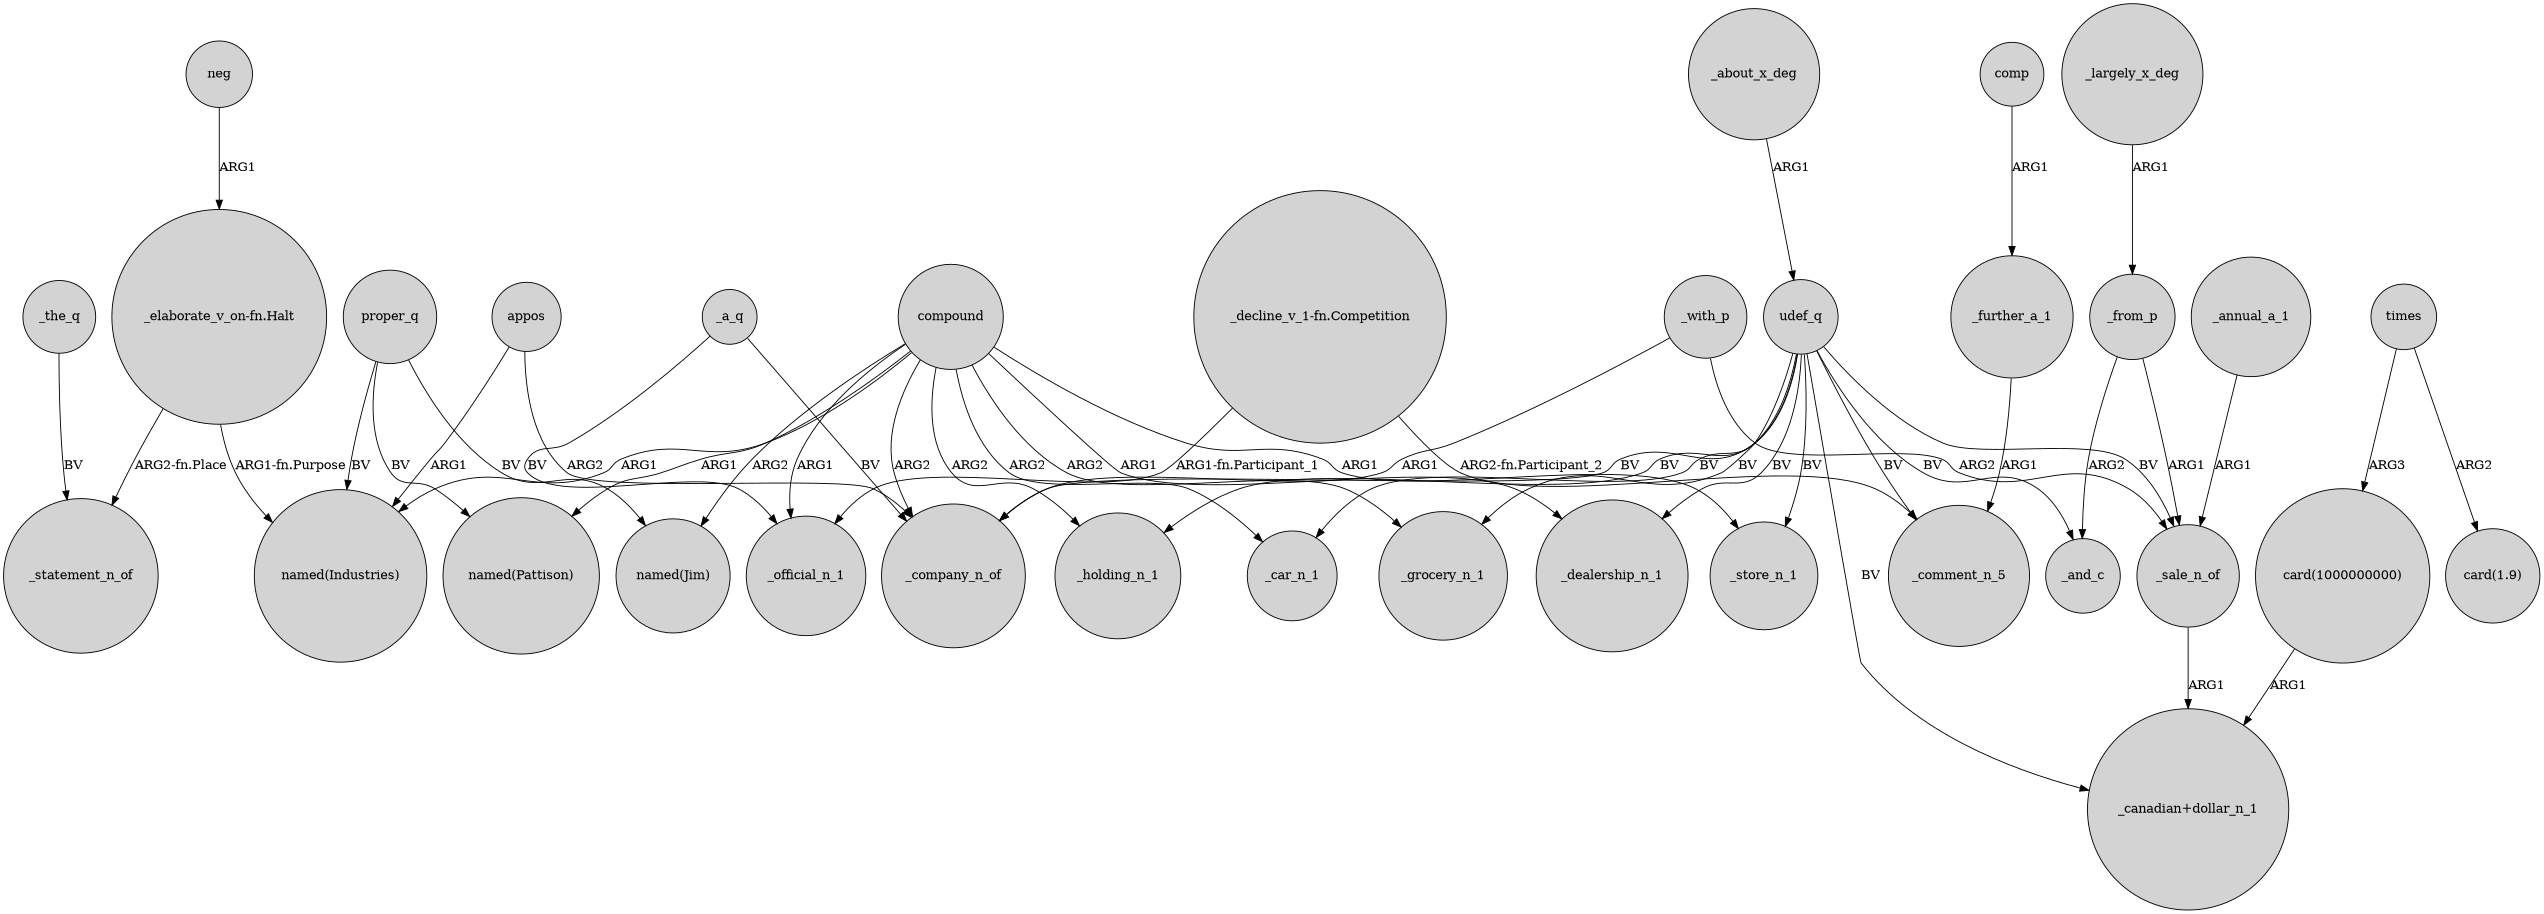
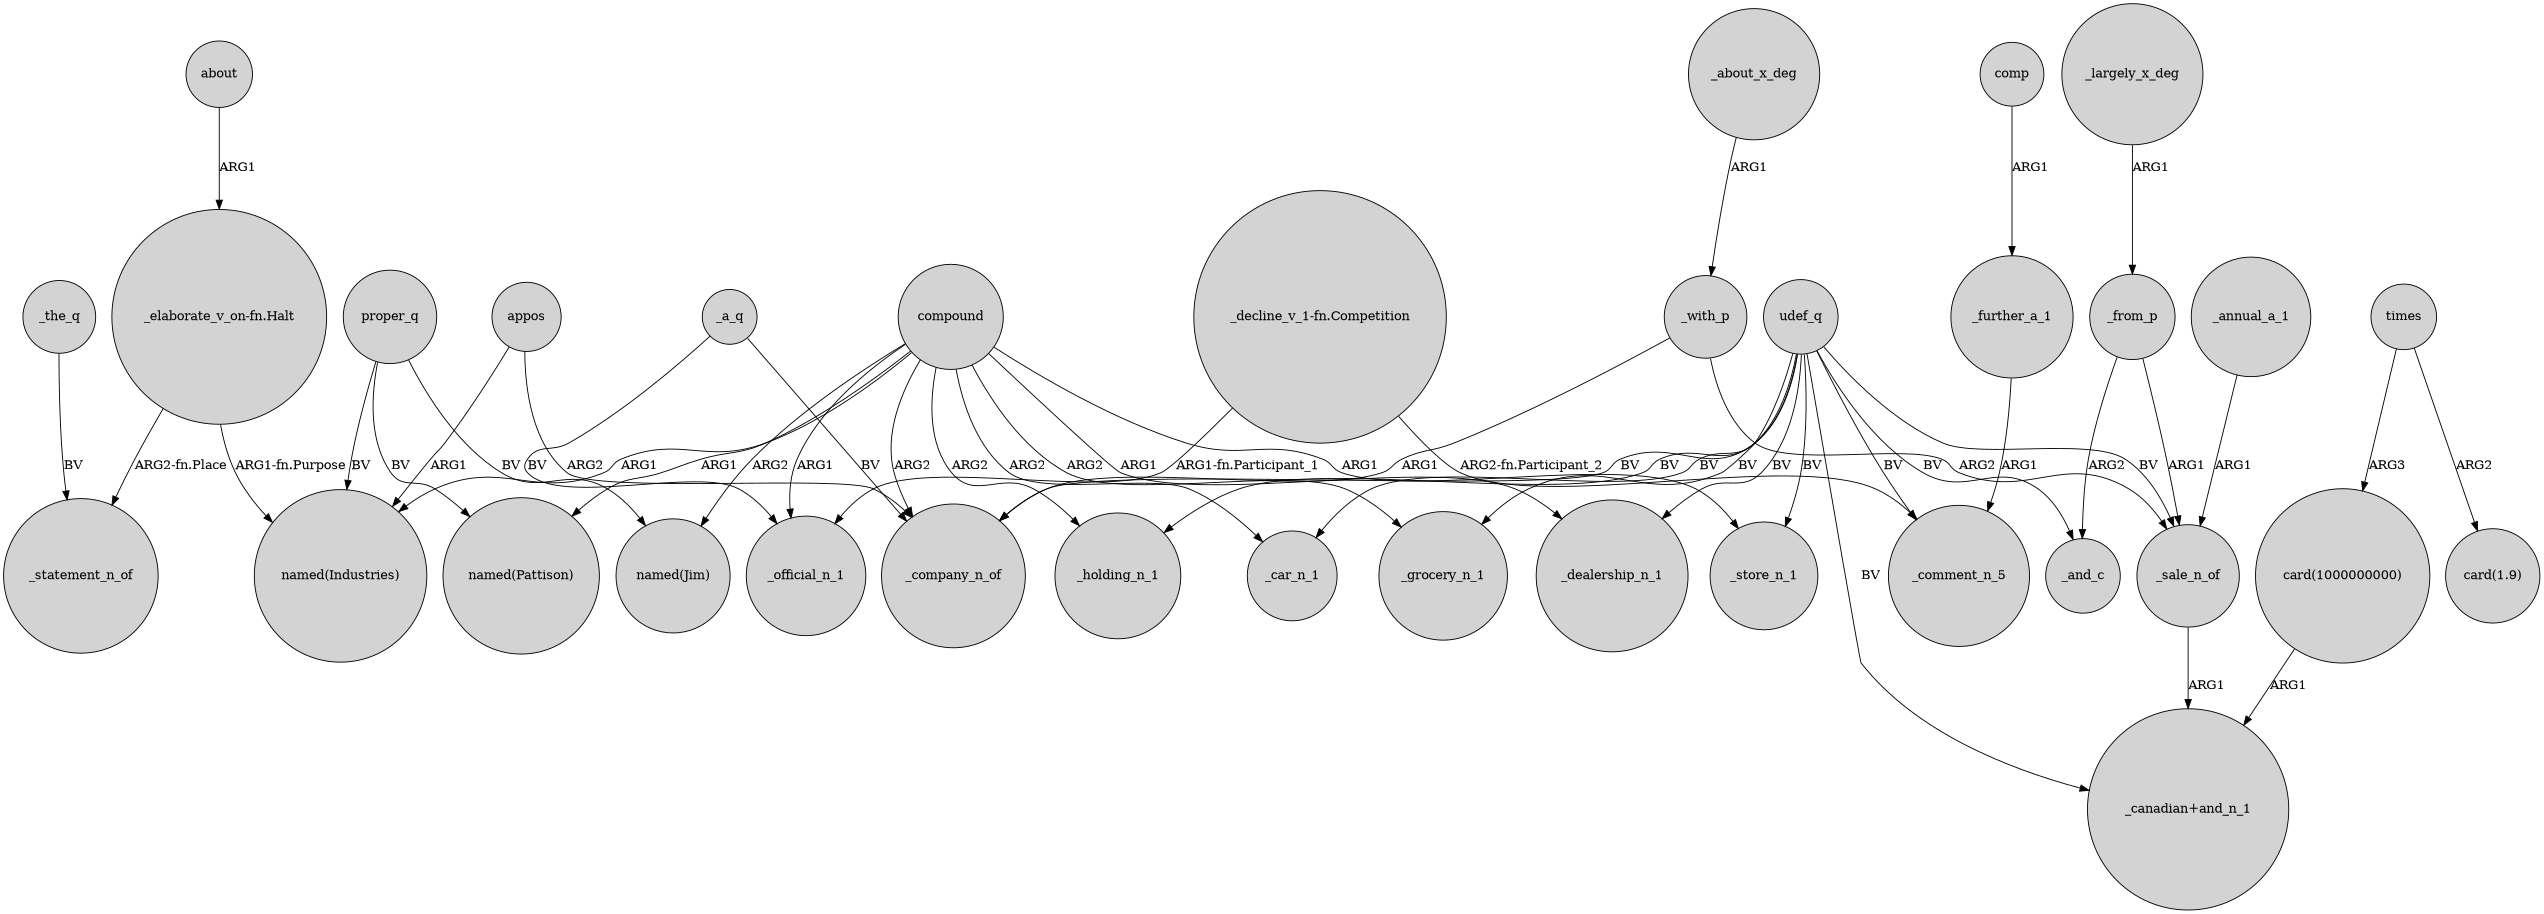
  digraph {
    node [shape=circle style=filled]
    "_decline_v_1-fn.Competition"
    _official_n_1
    n3 [label=_comment_n_5]
    compound
    "named(Jim)"
    _grocery_n_1
    "named(Industries)"
    _dealership_n_1
    _holding_n_1
    _company_n_of
    _store_n_1
    "named(Pattison)"
    _car_n_1
    proper_q
    "_elaborate_v_on-fn.Halt"
    _statement_n_of
    udef_q
    _and_c
    _sale_n_of
-   "_canadian+dollar_n_1"
+   "_canadian+dollar_n_1" [label="_canadian+and_n_1"]
    _a_q
    _from_p
    times
    "card(1000000000)"
    "card(1.9)"
    _annual_a_1
    _about_x_deg
    _with_p
-   neg
+   neg [label=about]
    _further_a_1
    _largely_x_deg
    appos
    _the_q
    comp
    "_decline_v_1-fn.Competition" -> _official_n_1 [label="ARG1-fn.Participant_1"]
    "_decline_v_1-fn.Competition" -> n3 [label="ARG2-fn.Participant_2"]
    compound -> _official_n_1 [label=ARG1]
    compound -> "named(Jim)" [label=ARG2]
    compound -> _grocery_n_1 [label=ARG2]
    compound -> "named(Industries)" [label=ARG1]
    compound -> _dealership_n_1 [label=ARG1]
    compound -> _holding_n_1 [label=ARG2]
    compound -> _company_n_of [label=ARG2]
    compound -> _store_n_1 [label=ARG1]
    compound -> "named(Pattison)" [label=ARG1]
    compound -> _car_n_1 [label=ARG2]
    proper_q -> "named(Jim)" [label=BV]
    proper_q -> "named(Industries)" [label=BV]
    proper_q -> "named(Pattison)" [label=BV]
    "_elaborate_v_on-fn.Halt" -> "named(Industries)" [label="ARG1-fn.Purpose"]
    "_elaborate_v_on-fn.Halt" -> _statement_n_of [label="ARG2-fn.Place"]
    udef_q -> n3 [label=BV]
    udef_q -> _grocery_n_1 [label=BV]
    udef_q -> _dealership_n_1 [label=BV]
    udef_q -> _holding_n_1 [label=BV]
    udef_q -> _company_n_of [label=BV]
    udef_q -> _store_n_1 [label=BV]
    udef_q -> _car_n_1 [label=BV]
    udef_q -> _and_c [label=BV]
    udef_q -> _sale_n_of [label=BV]
    udef_q -> "_canadian+dollar_n_1" [label=BV]
    _sale_n_of -> "_canadian+dollar_n_1" [label=ARG1]
    _a_q -> _official_n_1 [label=BV]
    _a_q -> _company_n_of [label=BV]
    _from_p -> _and_c [label=ARG2]
    _from_p -> _sale_n_of [label=ARG1]
    times -> "card(1000000000)" [label=ARG3]
    times -> "card(1.9)" [label=ARG2]
    "card(1000000000)" -> "_canadian+dollar_n_1" [label=ARG1]
    _annual_a_1 -> _sale_n_of [label=ARG1]
-   _about_x_deg -> udef_q [label=ARG1]
+   _about_x_deg -> _with_p [label=ARG1]
    _with_p -> _company_n_of [label=ARG1]
    _with_p -> _sale_n_of [label=ARG2]
    neg -> "_elaborate_v_on-fn.Halt" [label=ARG1]
    _further_a_1 -> n3 [label=ARG1]
    _largely_x_deg -> _from_p [label=ARG1]
    appos -> "named(Industries)" [label=ARG1]
    appos -> _company_n_of [label=ARG2]
    _the_q -> _statement_n_of [label=BV]
    comp -> _further_a_1 [label=ARG1]
  }
